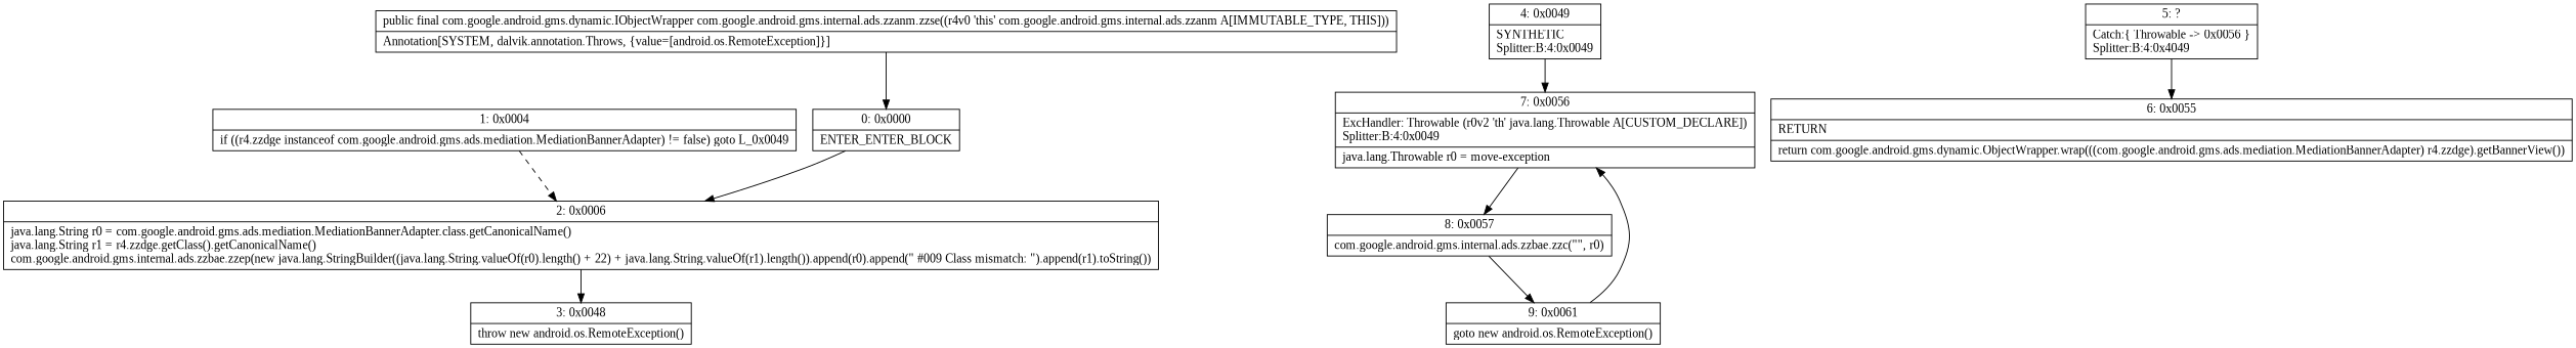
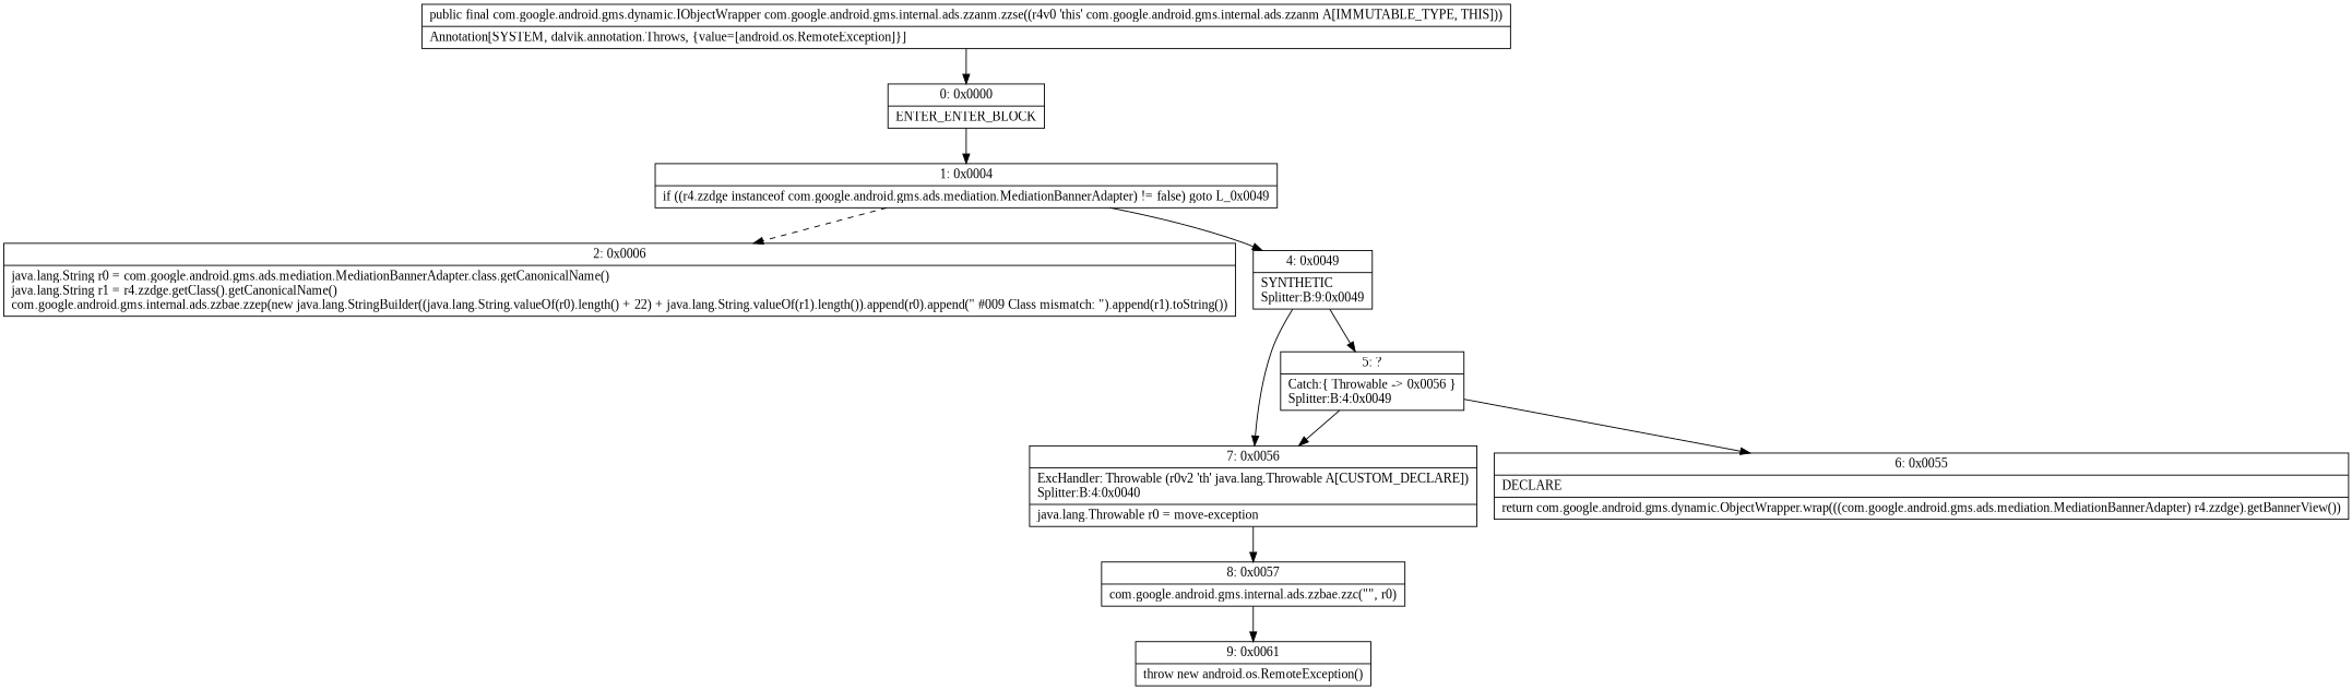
  digraph {
    fontname="Liberation Serif"
    node [fontname="Liberation Serif" shape=record]
    edge [fontname="Liberation Serif"]
    n1 [label="{0\:\ 0x0000|ENTER_ENTER_BLOCK\l}"]
    n2 [label="{1\:\ 0x0004|if ((r4.zzdge instanceof com.google.android.gms.ads.mediation.MediationBannerAdapter) != false) goto L_0x0049\l}"]
    n3 [label="{2\:\ 0x0006|java.lang.String r0 = com.google.android.gms.ads.mediation.MediationBannerAdapter.class.getCanonicalName()\ljava.lang.String r1 = r4.zzdge.getClass().getCanonicalName()\lcom.google.android.gms.internal.ads.zzbae.zzep(new java.lang.StringBuilder((java.lang.String.valueOf(r0).length() + 22) + java.lang.String.valueOf(r1).length()).append(r0).append(\" #009 Class mismatch: \").append(r1).toString())\l}"]
-   n4 [label="{4\:\ 0x0049|SYNTHETIC\lSplitter:B:4:0x0049\l}"]
-   n5 [label="{3\:\ 0x0048|throw new android.os.RemoteException()\l}"]
-   n6 [label="{5\:\ ?|Catch:\{ Throwable \-\> 0x0056 \}\lSplitter:B:4:0x4049\l}"]
-   n7 [label="{7\:\ 0x0056|ExcHandler: Throwable (r0v2 'th' java.lang.Throwable A[CUSTOM_DECLARE])\lSplitter:B:4:0x0049\l|java.lang.Throwable r0 = move\-exception\l}"]
-   n8 [label="{6\:\ 0x0055|RETURN\l|return com.google.android.gms.dynamic.ObjectWrapper.wrap(((com.google.android.gms.ads.mediation.MediationBannerAdapter) r4.zzdge).getBannerView())\l}"]
+   n4 [label="{4\:\ 0x0049|SYNTHETIC\lSplitter:B:9:0x0049\l}"]
+   n6 [label="{5\:\ ?|Catch:\{ Throwable \-\> 0x0056 \}\lSplitter:B:4:0x0049\l}"]
+   n7 [label="{7\:\ 0x0056|ExcHandler: Throwable (r0v2 'th' java.lang.Throwable A[CUSTOM_DECLARE])\lSplitter:B:4:0x0040\l|java.lang.Throwable r0 = move\-exception\l}"]
+   n8 [label="{6\:\ 0x0055|DECLARE\l|return com.google.android.gms.dynamic.ObjectWrapper.wrap(((com.google.android.gms.ads.mediation.MediationBannerAdapter) r4.zzdge).getBannerView())\l}"]
    n9 [label="{8\:\ 0x0057|com.google.android.gms.internal.ads.zzbae.zzc(\"\", r0)\l}"]
-   n10 [label="{9\:\ 0x0061|goto new android.os.RemoteException()\l}"]
+   n10 [label="{9\:\ 0x0061|throw new android.os.RemoteException()\l}"]
    n11 [label="{public final com.google.android.gms.dynamic.IObjectWrapper com.google.android.gms.internal.ads.zzanm.zzse((r4v0 'this' com.google.android.gms.internal.ads.zzanm A[IMMUTABLE_TYPE, THIS]))  | Annotation[SYSTEM, dalvik.annotation.Throws, \{value=[android.os.RemoteException]\}]\l}"]
-   n1 -> n3
+   n1 -> n2
    n2 -> n3 [style=dashed]
-   n3 -> n5
+   n2 -> n4
+   n4 -> n6
    n4 -> n7
-   n10 -> n7
+   n6 -> n7
    n6 -> n8
    n7 -> n9
    n9 -> n10
    n11 -> n1
  }
